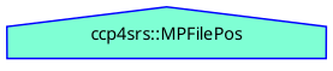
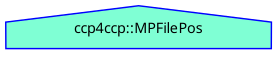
  digraph {
    rankdir=TB
-   n1 [color=blue fillcolor=aquamarine fontname="FreeSans.ttf" fontsize=10 height=0.2 label="ccp4srs::MPFilePos" shape=house style=filled width=0.4]
+   n1 [color=blue fillcolor=aquamarine fontname="FreeSans.ttf" fontsize=10 height=0.2 label="ccp4ccp::MPFilePos" shape=house style=filled width=0.4]
  }
